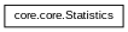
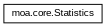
  digraph {
    rankdir=TB
    fontname="Liberation Sans"
-   n1 [color=black fillcolor=white fontname="Liberation Sans" fontsize=10 height=0.2 label="core.core.Statistics" shape=record style=filled width=0.4]
+   n1 [color=black fillcolor=white fontname="Liberation Sans" fontsize=10 height=0.2 label="moa.core.Statistics" shape=record style=filled width=0.4]
  }
